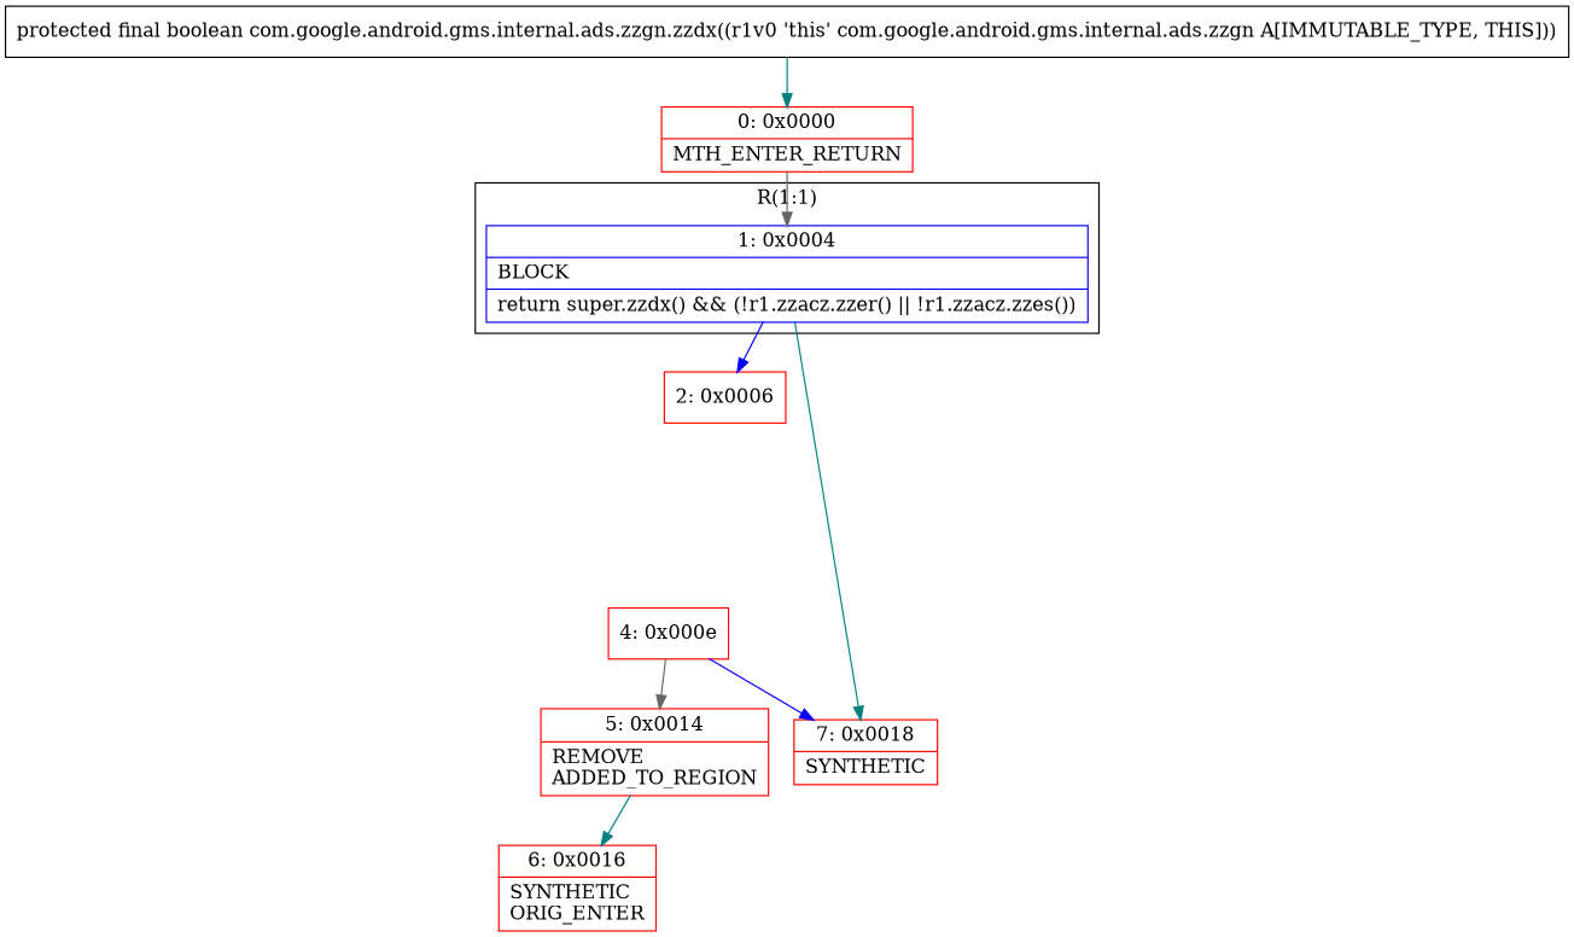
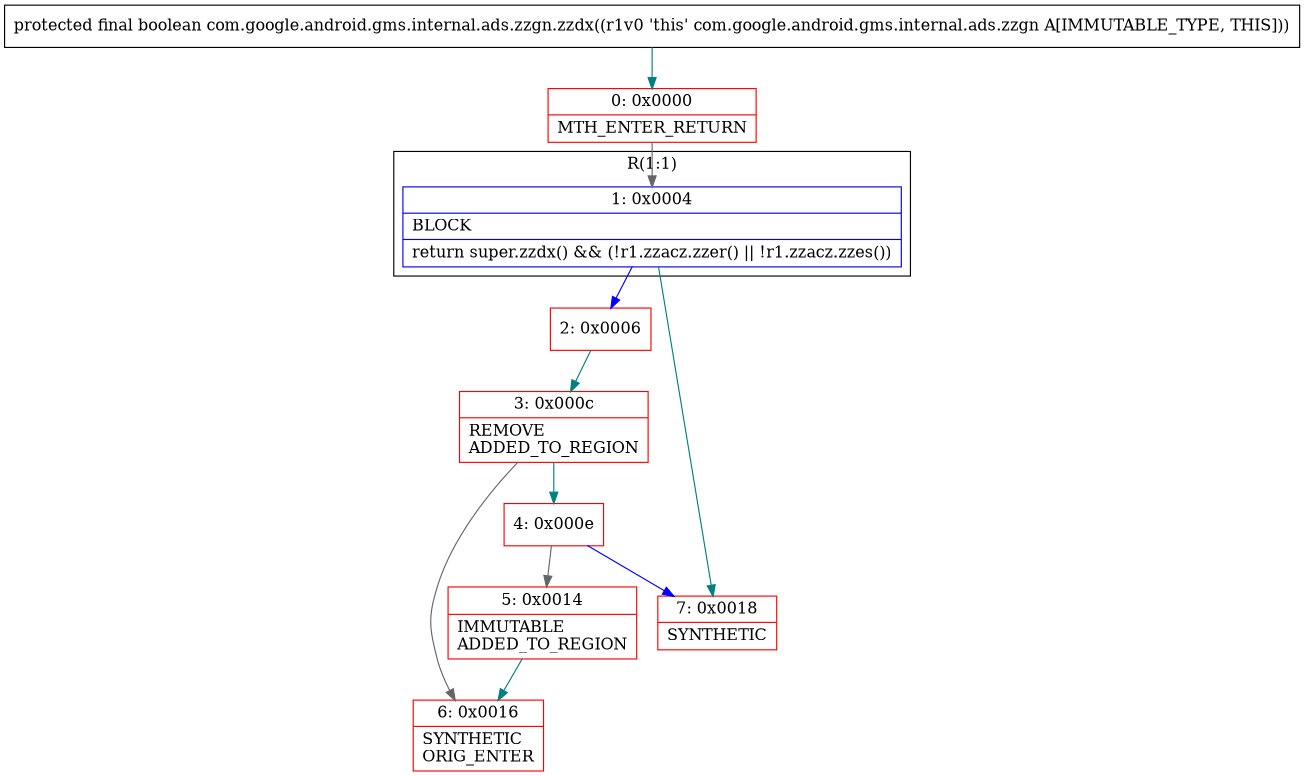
  digraph {
    node [color=red shape=record]
    edge [color=teal]
    n1 [color=blue label="{1\:\ 0x0004|BLOCK\l|return super.zzdx() && (!r1.zzacz.zzer() \|\| !r1.zzacz.zzes())\l}"]
    n2 [label="{2\:\ 0x0006}"]
    n3 [label="{7\:\ 0x0018|SYNTHETIC\l}"]
+   n4 [label="{3\:\ 0x000c|REMOVE\lADDED_TO_REGION\l}"]
    n5 [label="{0\:\ 0x0000|MTH_ENTER_RETURN\l}"]
    n6 [label="{4\:\ 0x000e}"]
    n7 [label="{6\:\ 0x0016|SYNTHETIC\lORIG_ENTER\l}"]
-   n8 [label="{5\:\ 0x0014|REMOVE\lADDED_TO_REGION\l}"]
+   n8 [label="{5\:\ 0x0014|IMMUTABLE\lADDED_TO_REGION\l}"]
    n9 [label="{protected final boolean com.google.android.gms.internal.ads.zzgn.zzdx((r1v0 'this' com.google.android.gms.internal.ads.zzgn A[IMMUTABLE_TYPE, THIS])) }" color=""]
    subgraph cluster_1 {
      label="R(1:1)"
      n1
    }
    n1 -> n2 [color=blue]
    n1 -> n3
+   n2 -> n4
+   n4 -> n6
+   n4 -> n7 [color=gray40]
    n5 -> n1 [color=gray40]
    n6 -> n3 [color=blue]
    n6 -> n8 [color=gray40]
    n8 -> n7
    n9 -> n5
  }
